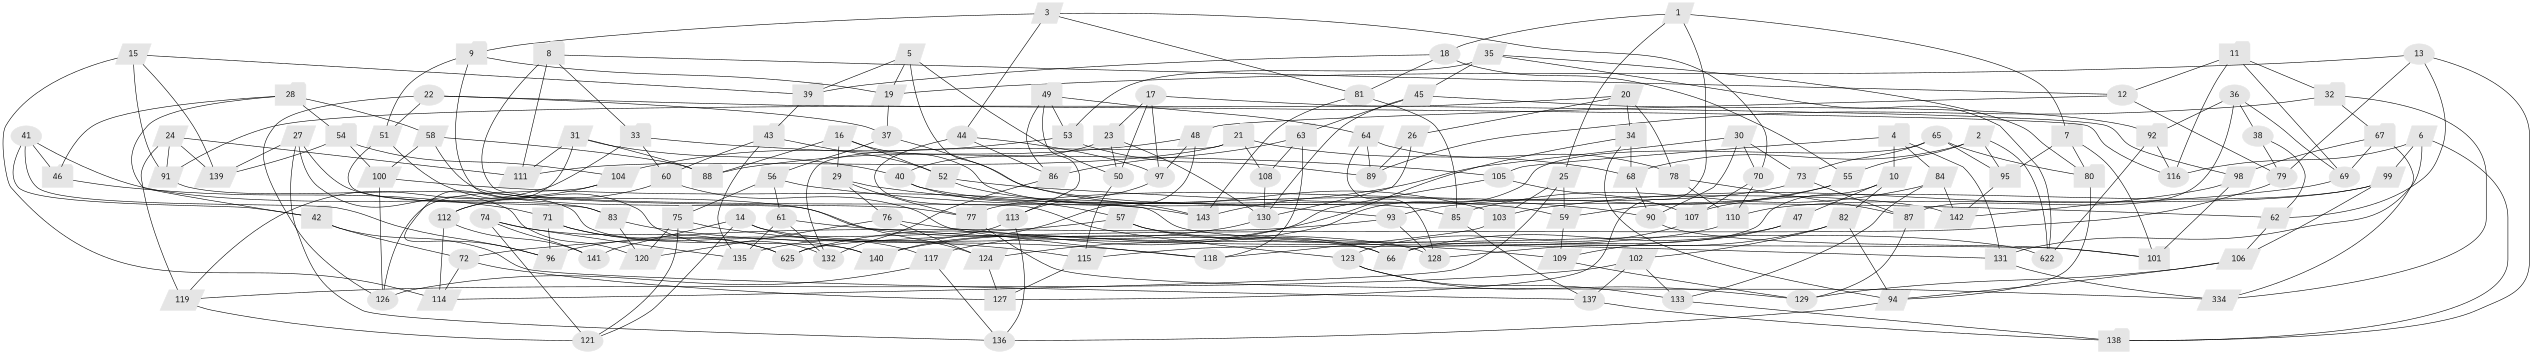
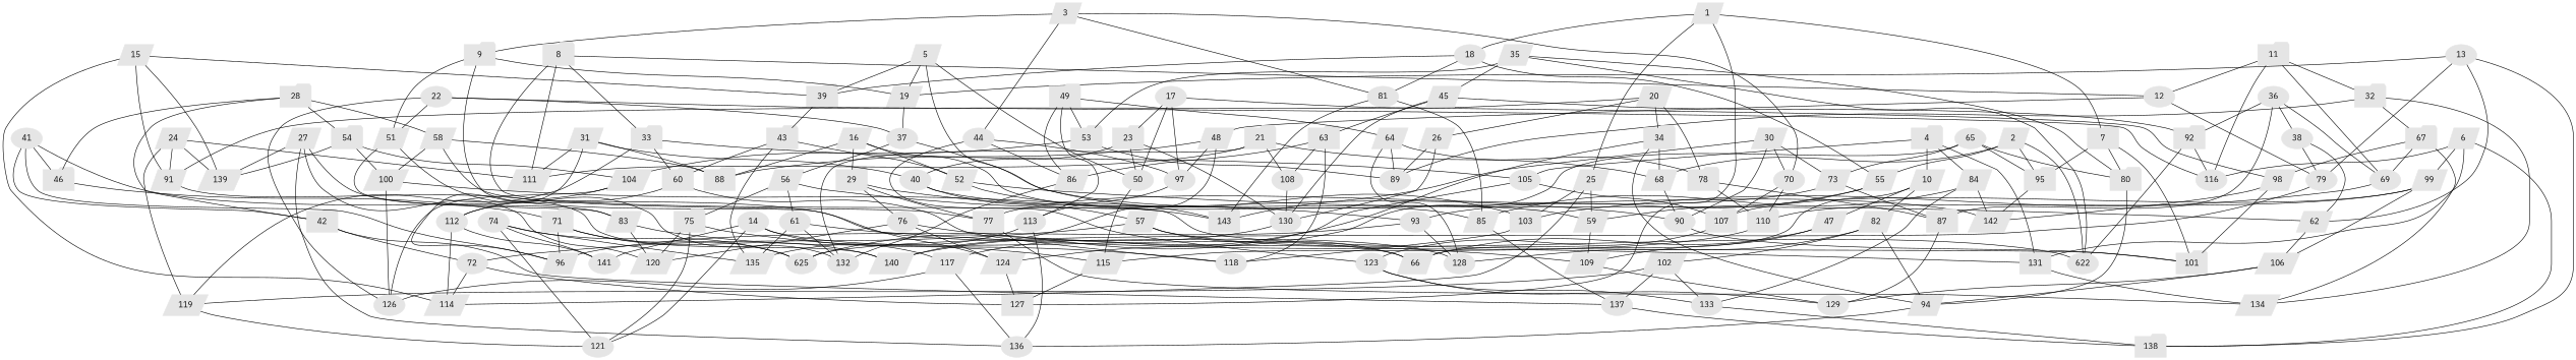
  graph {
    fontname="IBM Plex Sans"
    node [color=gray90 fontname="IBM Plex Sans" shape=parallelogram style=filled]
    edge [fontname="IBM Plex Sans"]
    7 [shape=folder]
    1
    18 [shape=ellipse]
    25
    127 [shape=folder]
    95 [shape=folder]
    80 [shape=folder]
    101 [shape=folder]
    55
    81 [shape=ellipse]
    39 [shape=folder]
    103 [shape=folder]
    114
    59
    2
    68
    n17 [label=622 shape=ellipse]
    93 [shape=ellipse]
    90 [shape=ellipse]
    142
    9 [shape=folder]
    3
    44 [shape=ellipse]
    70 [shape=ellipse]
    19
    51
    124
    97 [shape=ellipse]
    86
    123 [shape=ellipse]
    107 [shape=folder]
    110 [shape=folder]
    85
    143 [shape=folder]
    4 [shape=folder]
    10
    84
    105 [shape=ellipse]
    131 [shape=folder]
    47
    66
    82
    133 [shape=ellipse]
    n44 [label=625 shape=ellipse]
-   134 [label=334]
+   134
    5
    50 [shape=ellipse]
    37 [shape=ellipse]
    43 [shape=folder]
    115
    118 [shape=ellipse]
    6
    99
    116 [shape=ellipse]
    138 [shape=folder]
    106
    94
    8 [shape=folder]
    12 [shape=ellipse]
    33 [shape=folder]
    111
    48
    79 [shape=ellipse]
    119
    60 [shape=folder]
    132 [shape=ellipse]
    83
    109
    128 [shape=ellipse]
    102
    11 [shape=folder]
    32 [shape=folder]
    69 [shape=ellipse]
    89 [shape=ellipse]
    67 [shape=folder]
    88 [shape=folder]
    140
    13 [shape=ellipse]
    62
    14 [shape=ellipse]
    117
    121 [shape=ellipse]
    141 [shape=ellipse]
    126 [shape=ellipse]
    136 [shape=ellipse]
    15
    91
    139
    29 [shape=folder]
    16
    52
    76 [shape=ellipse]
    77 [shape=folder]
    137 [shape=ellipse]
    17 [shape=ellipse]
    23 [shape=folder]
    98
    40 [shape=ellipse]
    130 [shape=ellipse]
    113 [shape=ellipse]
    56
    20
    26
    34 [shape=folder]
    78 [shape=folder]
    87 [shape=folder]
    21 [shape=folder]
    108 [shape=ellipse]
    22 [shape=ellipse]
    57
    24
    46 [shape=folder]
    71 [shape=folder]
    27
    120
    28 [shape=folder]
    42 [shape=folder]
    54 [shape=folder]
    58
    72 [shape=ellipse]
    104
    100
    96
    30
    73
    31
    112 [shape=ellipse]
    35
    45
    53 [shape=folder]
    92 [shape=folder]
    63 [shape=folder]
    36 [shape=ellipse]
    38 [shape=ellipse]
    129 [shape=ellipse]
    61 [shape=ellipse]
    75 [shape=folder]
    135
    41 [shape=ellipse]
    49 [shape=folder]
    64
    65 [shape=ellipse]
    74 [shape=ellipse]
    7 -- 95
    7 -- 80
    7 -- 101
    1 -- 7
    1 -- 18
    1 -- 25
    1 -- 127
    18 -- 55
    18 -- 81
    18 -- 39
    25 -- 103
    25 -- 114
    25 -- 59
    95 -- 142
    80 -- 94
    55 -- 59
    55 -- 93
    81 -- 85
    81 -- 143
    39 -- 43
    103 -- 118
    59 -- 109
    2 -- 95
    2 -- 55
    2 -- 68
    2 -- n17
    68 -- 90
    93 -- 128
    93 -- 96
    90 -- 101
    9 -- 19
    9 -- 51
    9 -- 124
    3 -- 81
    3 -- 9
    3 -- 44
    3 -- 70
    44 -- 97
    44 -- 86
    44 -- 123
    70 -- 107
    70 -- 110
    19 -- 37
    51 -- 132
    51 -- 83
    124 -- 127
    97 -- 113
    86 -- 132
    123 -- 133
    123 -- 129
    107 -- 123
    110 -- 115
    85 -- 137
    4 -- 10
    4 -- 84
    4 -- 105
    4 -- 131
    10 -- 47
    10 -- 66
    10 -- 82
    84 -- 142
    84 -- 85
    84 -- 133
    105 -- 107
    105 -- n44
    131 -- 134
    47 -- 66
    47 -- 109
    82 -- 94
    82 -- 128
    82 -- 102
    133 -- 138
    5 -- 39
    5 -- 103
    5 -- 19
    5 -- 50
    50 -- 115
    37 -- 142
    37 -- 56
    43 -- 60
    43 -- 52
    43 -- 135
    115 -- 127
    6 -- 131
    6 -- 99
    6 -- 116
    6 -- 138
    99 -- 107
    99 -- 110
    99 -- 106
    106 -- 94
    106 -- 129
    94 -- 136
    8 -- 101
    8 -- 12
    8 -- 33
    8 -- 111
    12 -- 48
    12 -- 79
    33 -- 105
    33 -- 119
    33 -- 60
    48 -- 97
    48 -- 88
    48 -- 140
    79 -- n44
    119 -- 121
    60 -- 118
    60 -- 112
    83 -- 115
    83 -- 120
    109 -- 129
    102 -- 133
    102 -- 119
    102 -- 137
    11 -- 116
    11 -- 12
    11 -- 32
    11 -- 69
    32 -- 134
    32 -- 89
    32 -- 67
    69 -- 103
    67 -- 134
    67 -- 69
    67 -- 98
    13 -- 19
    13 -- 138
    13 -- 79
    13 -- 62
    62 -- 106
    14 -- 66
    14 -- 117
    14 -- 121
    14 -- 141
    117 -- 126
    117 -- 136
    15 -- 39
    15 -- 114
    15 -- 91
    15 -- 139
    91 -- 140
    29 -- 93
    29 -- 76
    29 -- 77
    16 -- 85
    16 -- 88
    16 -- 29
    16 -- 52
    52 -- 143
    52 -- 62
    76 -- 124
    76 -- 109
    76 -- 120
    77 -- 134
    137 -- 138
    17 -- 97
    17 -- 50
    17 -- 23
    17 -- 98
    23 -- 50
    23 -- 40
    23 -- 130
    98 -- 101
    98 -- 142
    40 -- 59
    40 -- 57
    130 -- 117
    113 -- 136
    113 -- 135
    56 -- 90
    56 -- 61
    56 -- 75
    20 -- 91
    20 -- 26
    20 -- 34
    20 -- 78
    26 -- 89
    26 -- 130
    34 -- 68
    34 -- 124
    34 -- 94
    78 -- 110
    78 -- 87
    87 -- 129
    21 -- 68
    21 -- 111
    21 -- 132
    21 -- 108
    108 -- 130
    22 -- 51
    22 -- 37
    22 -- 116
    22 -- 126
    57 -- n17
    57 -- 66
    57 -- 72
    24 -- 111
    24 -- 119
    24 -- 91
    24 -- 139
    46 -- 71
    71 -- n44
    71 -- 140
    71 -- 96
    27 -- 83
    27 -- 136
    27 -- 139
    27 -- 120
    28 -- 46
    28 -- 42
    28 -- 54
    28 -- 58
    42 -- 137
    42 -- 72
    54 -- 139
    54 -- 104
    54 -- 100
    58 -- 88
    58 -- 77
    58 -- 100
    72 -- 127
    72 -- 114
    104 -- 126
    104 -- 112
    100 -- 143
    100 -- 126
    30 -- 90
    30 -- 70
    30 -- 143
    30 -- 73
    73 -- 77
    73 -- 87
    31 -- 111
    31 -- 88
    31 -- 40
    31 -- 96
    112 -- 114
    112 -- 141
    35 -- 80
    35 -- n17
    35 -- 45
    35 -- 53
    45 -- 130
    45 -- 92
    45 -- 63
    53 -- 89
    53 -- 104
    92 -- n17
    92 -- 116
    63 -- 86
    63 -- 118
    63 -- 108
    36 -- 69
    36 -- 87
    36 -- 92
    36 -- 38
    38 -- 79
    38 -- 62
    61 -- 131
    61 -- 132
    61 -- 135
    75 -- 118
    75 -- 121
    75 -- 120
    41 -- 128
    41 -- 46
    41 -- 42
    41 -- 96
    49 -- 86
    49 -- 113
    49 -- 53
    49 -- 64
    64 -- 128
    64 -- 89
    64 -- 78
    65 -- 95
    65 -- 80
    65 -- 140
    65 -- 73
    74 -- n44
    74 -- 121
    74 -- 141
    74 -- 135
  }
